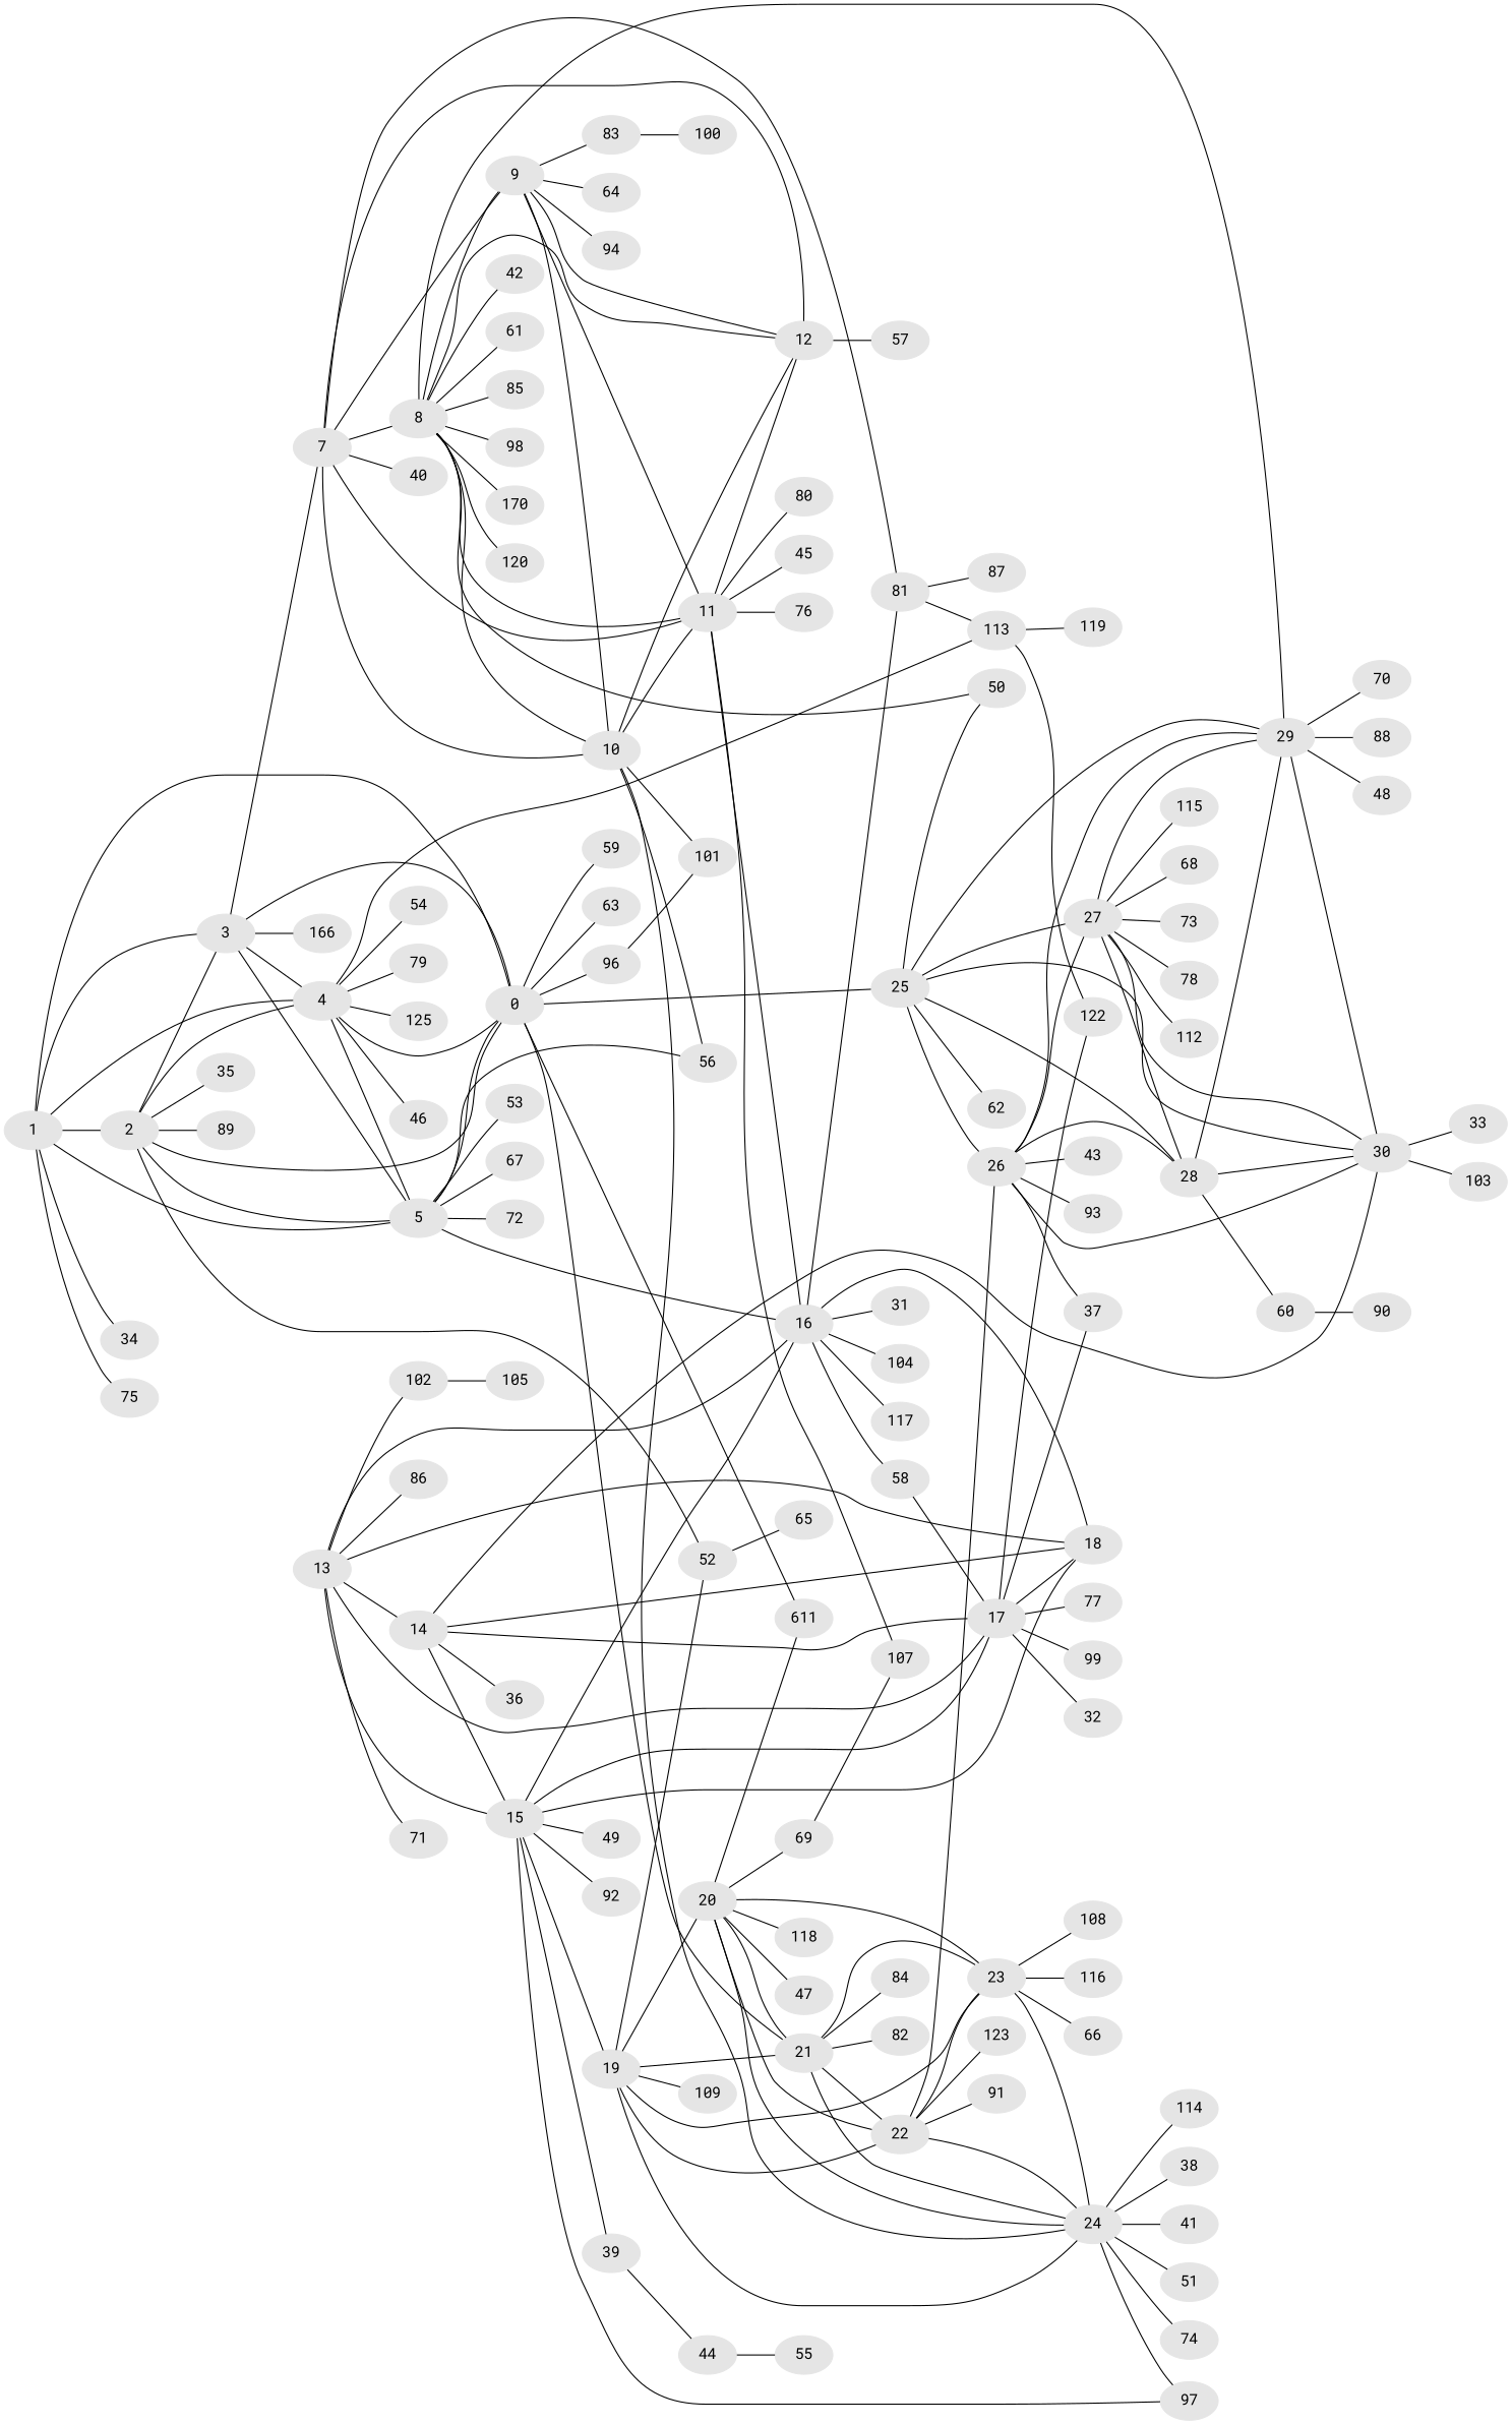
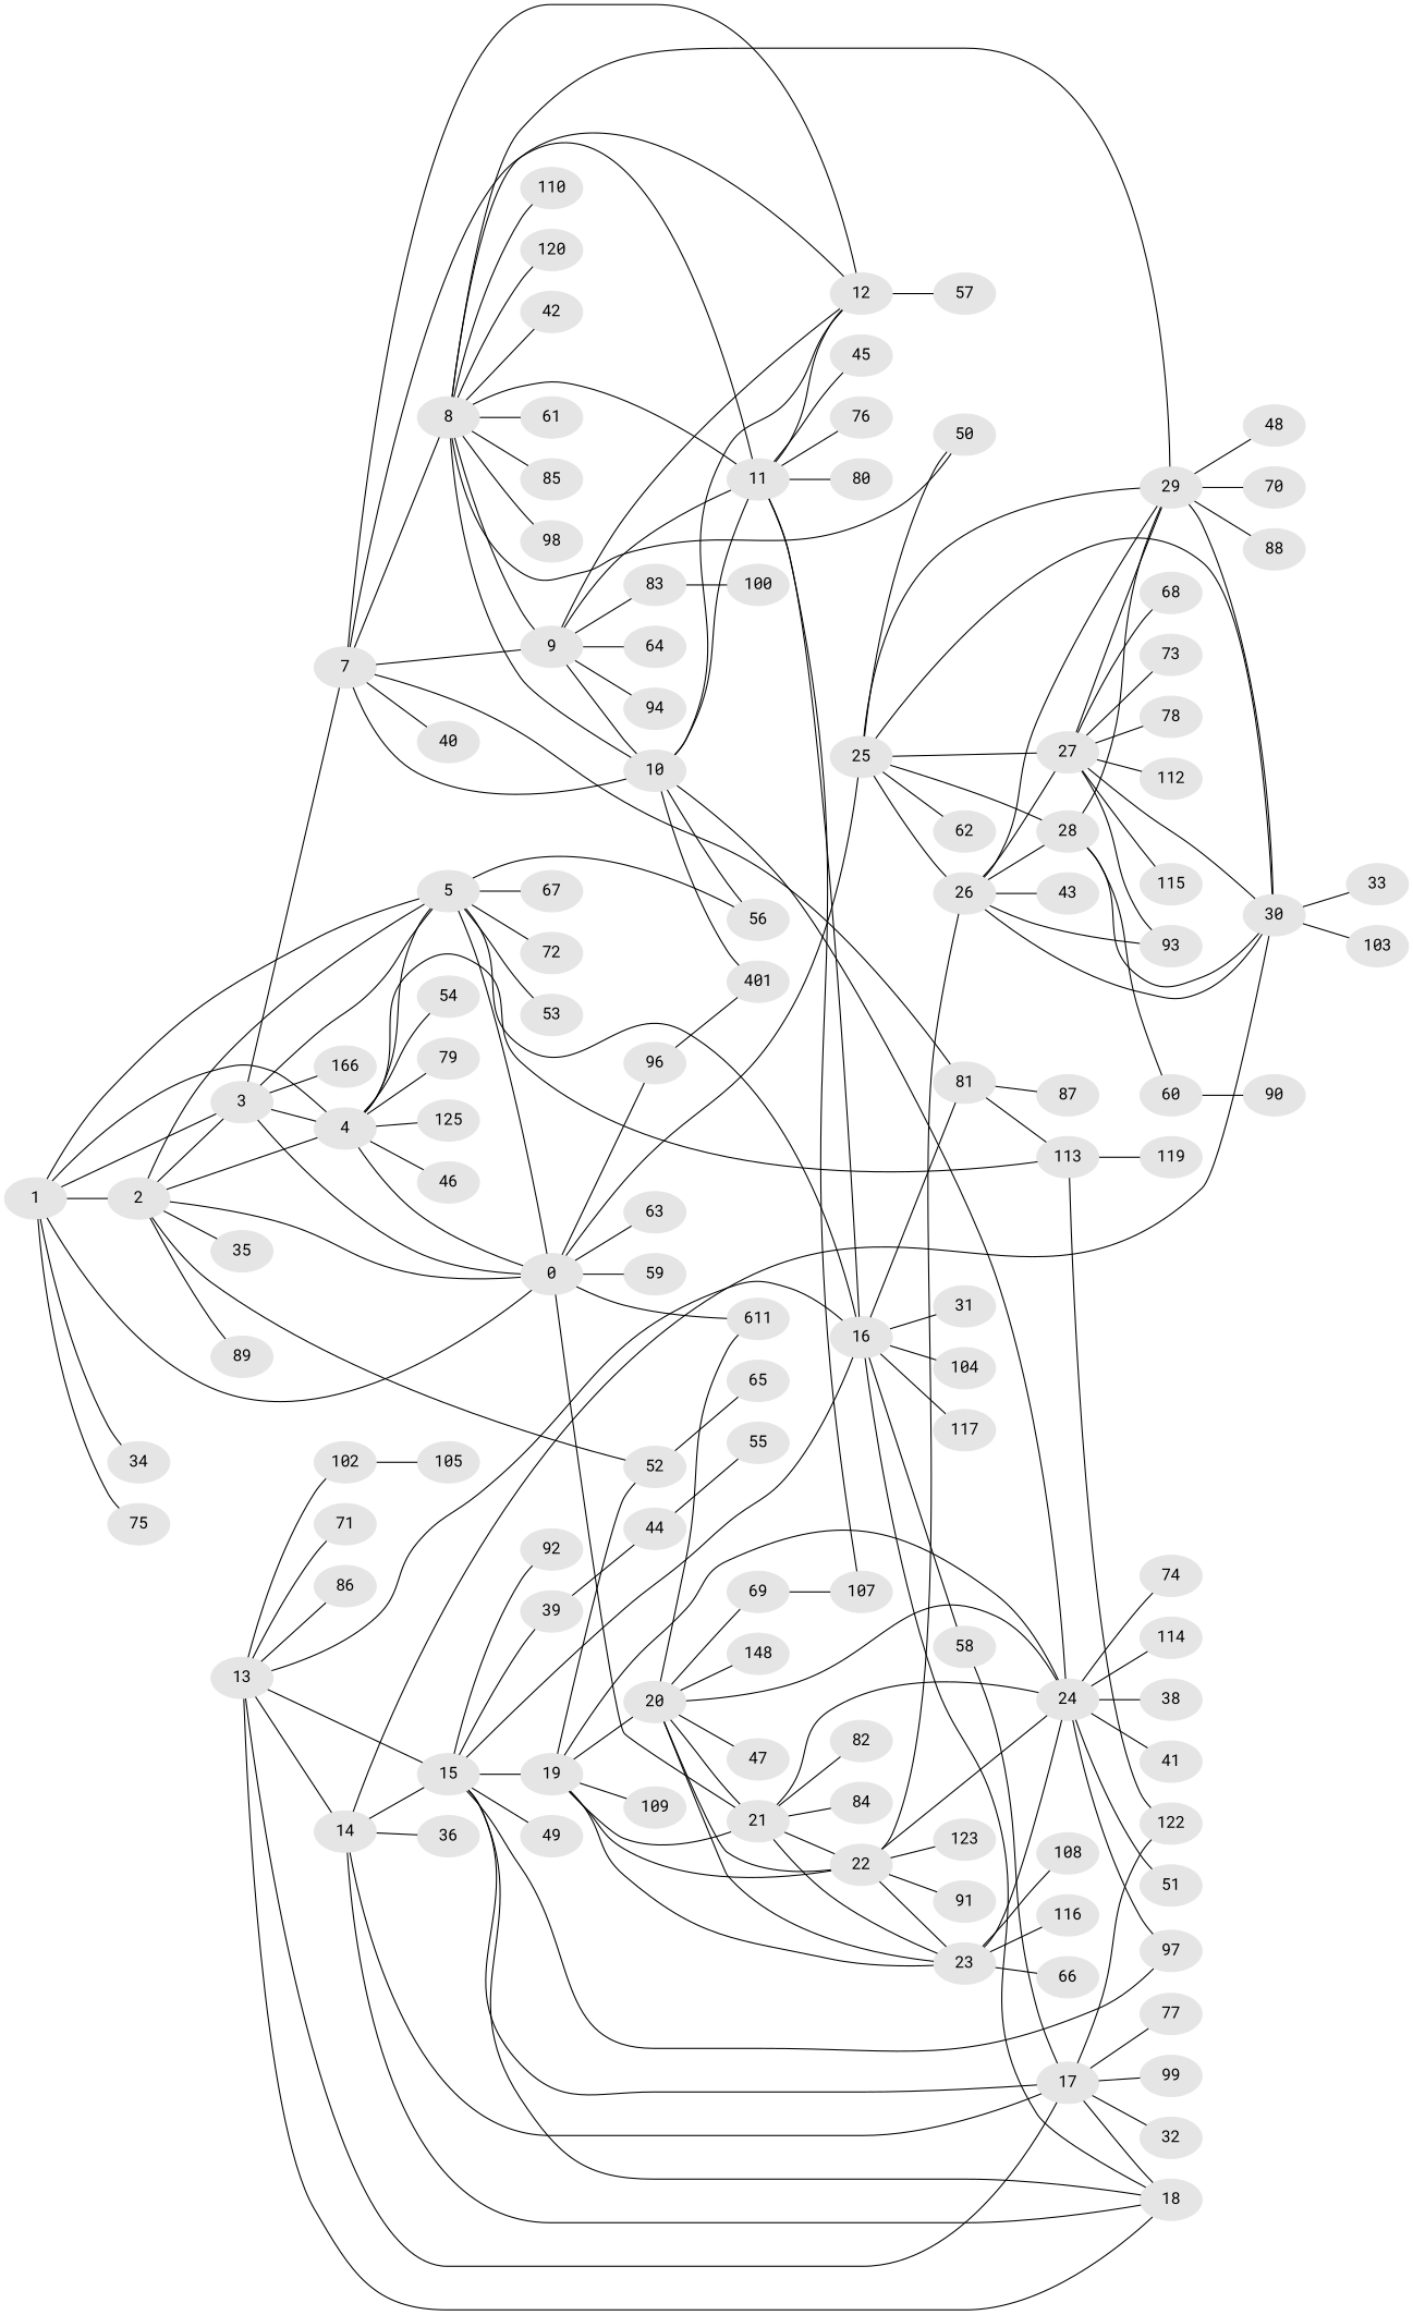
  graph {
    fontname="Roboto Mono"
    rankdir=LR
    node [color=gray90 fontname="Roboto Mono" style=filled]
    edge [fontname="Roboto Mono"]
    1
    2
    3
    4
    5
    n6 [label=0]
    34
    75
    35
    52
    89
    7
    n13 [label=166]
    46
    54
    79
    113
    n18 [label=125]
    16
    53
    56
    67
    72
    21
    25
    59
    63
    96
    n29 [label=611]
    65
    8
    9
    10
    11
    12
    40
    81
    122
    119
    18
    31
    58
    104
    117
    24
    22
    23
    82
    84
    29
    50
    30
    26
    27
    28
    62
-   101
+   101 [label=401]
    42
    61
    85
    98
-   110 [label=170]
+   110
    120
    64
    83
    94
    45
    76
    80
    107
    57
    87
    48
    70
    88
    100
    97
    38
    41
    51
    74
    114
    13
    14
    15
    17
    71
    86
    102
    36
    19
    39
    49
    92
    32
-   37
    77
    99
    105
    33
    103
    20
    109
    44
    47
    69
-   118
+   118 [label=148]
    91
    123
    66
    108
    116
    43
    93
    68
    73
    78
    112
    115
    60
    90
    55
    1 -- 2
    1 -- 3
    1 -- 4
    1 -- 5
    1 -- n6
    1 -- 34
    1 -- 75
    2 -- 3
    2 -- 4
    2 -- 5
    2 -- n6
    2 -- 35
    2 -- 52
    2 -- 89
    3 -- 4
    3 -- 5
    3 -- n6
    3 -- 7
    3 -- n13
    4 -- 5
    4 -- n6
    4 -- 46
    4 -- 54
    4 -- 79
    4 -- 113
    4 -- n18
    5 -- n6
    5 -- 16
    5 -- 53
    5 -- 56
    5 -- 67
    5 -- 72
    n6 -- 21
    n6 -- 25
    n6 -- 59
    n6 -- 63
    n6 -- 96
    n6 -- n29
    52 -- 65
    7 -- 8
    7 -- 9
    7 -- 10
    7 -- 11
    7 -- 12
    7 -- 40
    7 -- 81
    113 -- 122
    113 -- 119
    16 -- 81
    16 -- 18
    16 -- 31
    16 -- 58
    16 -- 104
    16 -- 117
    21 -- 24
    21 -- 22
    21 -- 23
    21 -- 82
    21 -- 84
    25 -- 29
    25 -- 50
    25 -- 30
    25 -- 26
    25 -- 27
    25 -- 28
    25 -- 62
    96 -- 101
    8 -- 9
    8 -- 10
    8 -- 11
    8 -- 12
    8 -- 29
    8 -- 50
    8 -- 42
    8 -- 61
    8 -- 85
    8 -- 98
    8 -- 110
    8 -- 120
    9 -- 10
    9 -- 11
    9 -- 12
    9 -- 64
    9 -- 83
    9 -- 94
    10 -- 56
    10 -- 11
    10 -- 12
    10 -- 24
    10 -- 101
    11 -- 16
    11 -- 12
    11 -- 45
    11 -- 76
    11 -- 80
    11 -- 107
    12 -- 57
    81 -- 113
    81 -- 87
    58 -- 17
    24 -- 97
    24 -- 38
    24 -- 41
    24 -- 51
    24 -- 74
    24 -- 114
    22 -- 24
    22 -- 23
    22 -- 26
    22 -- 91
    22 -- 123
    23 -- 24
    23 -- 66
    23 -- 108
    23 -- 116
    29 -- 30
    29 -- 48
    29 -- 70
    29 -- 88
    30 -- 33
    30 -- 103
    26 -- 29
    26 -- 30
    26 -- 27
    26 -- 28
-   26 -- 37
    26 -- 43
    26 -- 93
    27 -- 29
    27 -- 30
-   27 -- 28
+   27 -- 93
    27 -- 68
    27 -- 73
    27 -- 78
    27 -- 112
    27 -- 115
    28 -- 29
    28 -- 30
    28 -- 60
    83 -- 100
    13 -- 16
    13 -- 18
    13 -- 14
    13 -- 15
    13 -- 17
    13 -- 71
    13 -- 86
    13 -- 102
    14 -- 18
    14 -- 30
    14 -- 15
    14 -- 17
    14 -- 36
    15 -- 16
    15 -- 18
    15 -- 97
    15 -- 17
    15 -- 19
    15 -- 39
    15 -- 49
    15 -- 92
    17 -- 122
    17 -- 18
    17 -- 32
-   17 -- 37
    17 -- 77
    17 -- 99
    102 -- 105
    19 -- 52
    19 -- 21
    19 -- 24
    19 -- 22
    19 -- 23
    19 -- 20
    19 -- 109
    39 -- 44
    20 -- 21
    20 -- n29
    20 -- 24
    20 -- 22
    20 -- 23
    20 -- 47
    20 -- 69
    20 -- 118
    44 -- 55
    69 -- 107
    60 -- 90
  }
